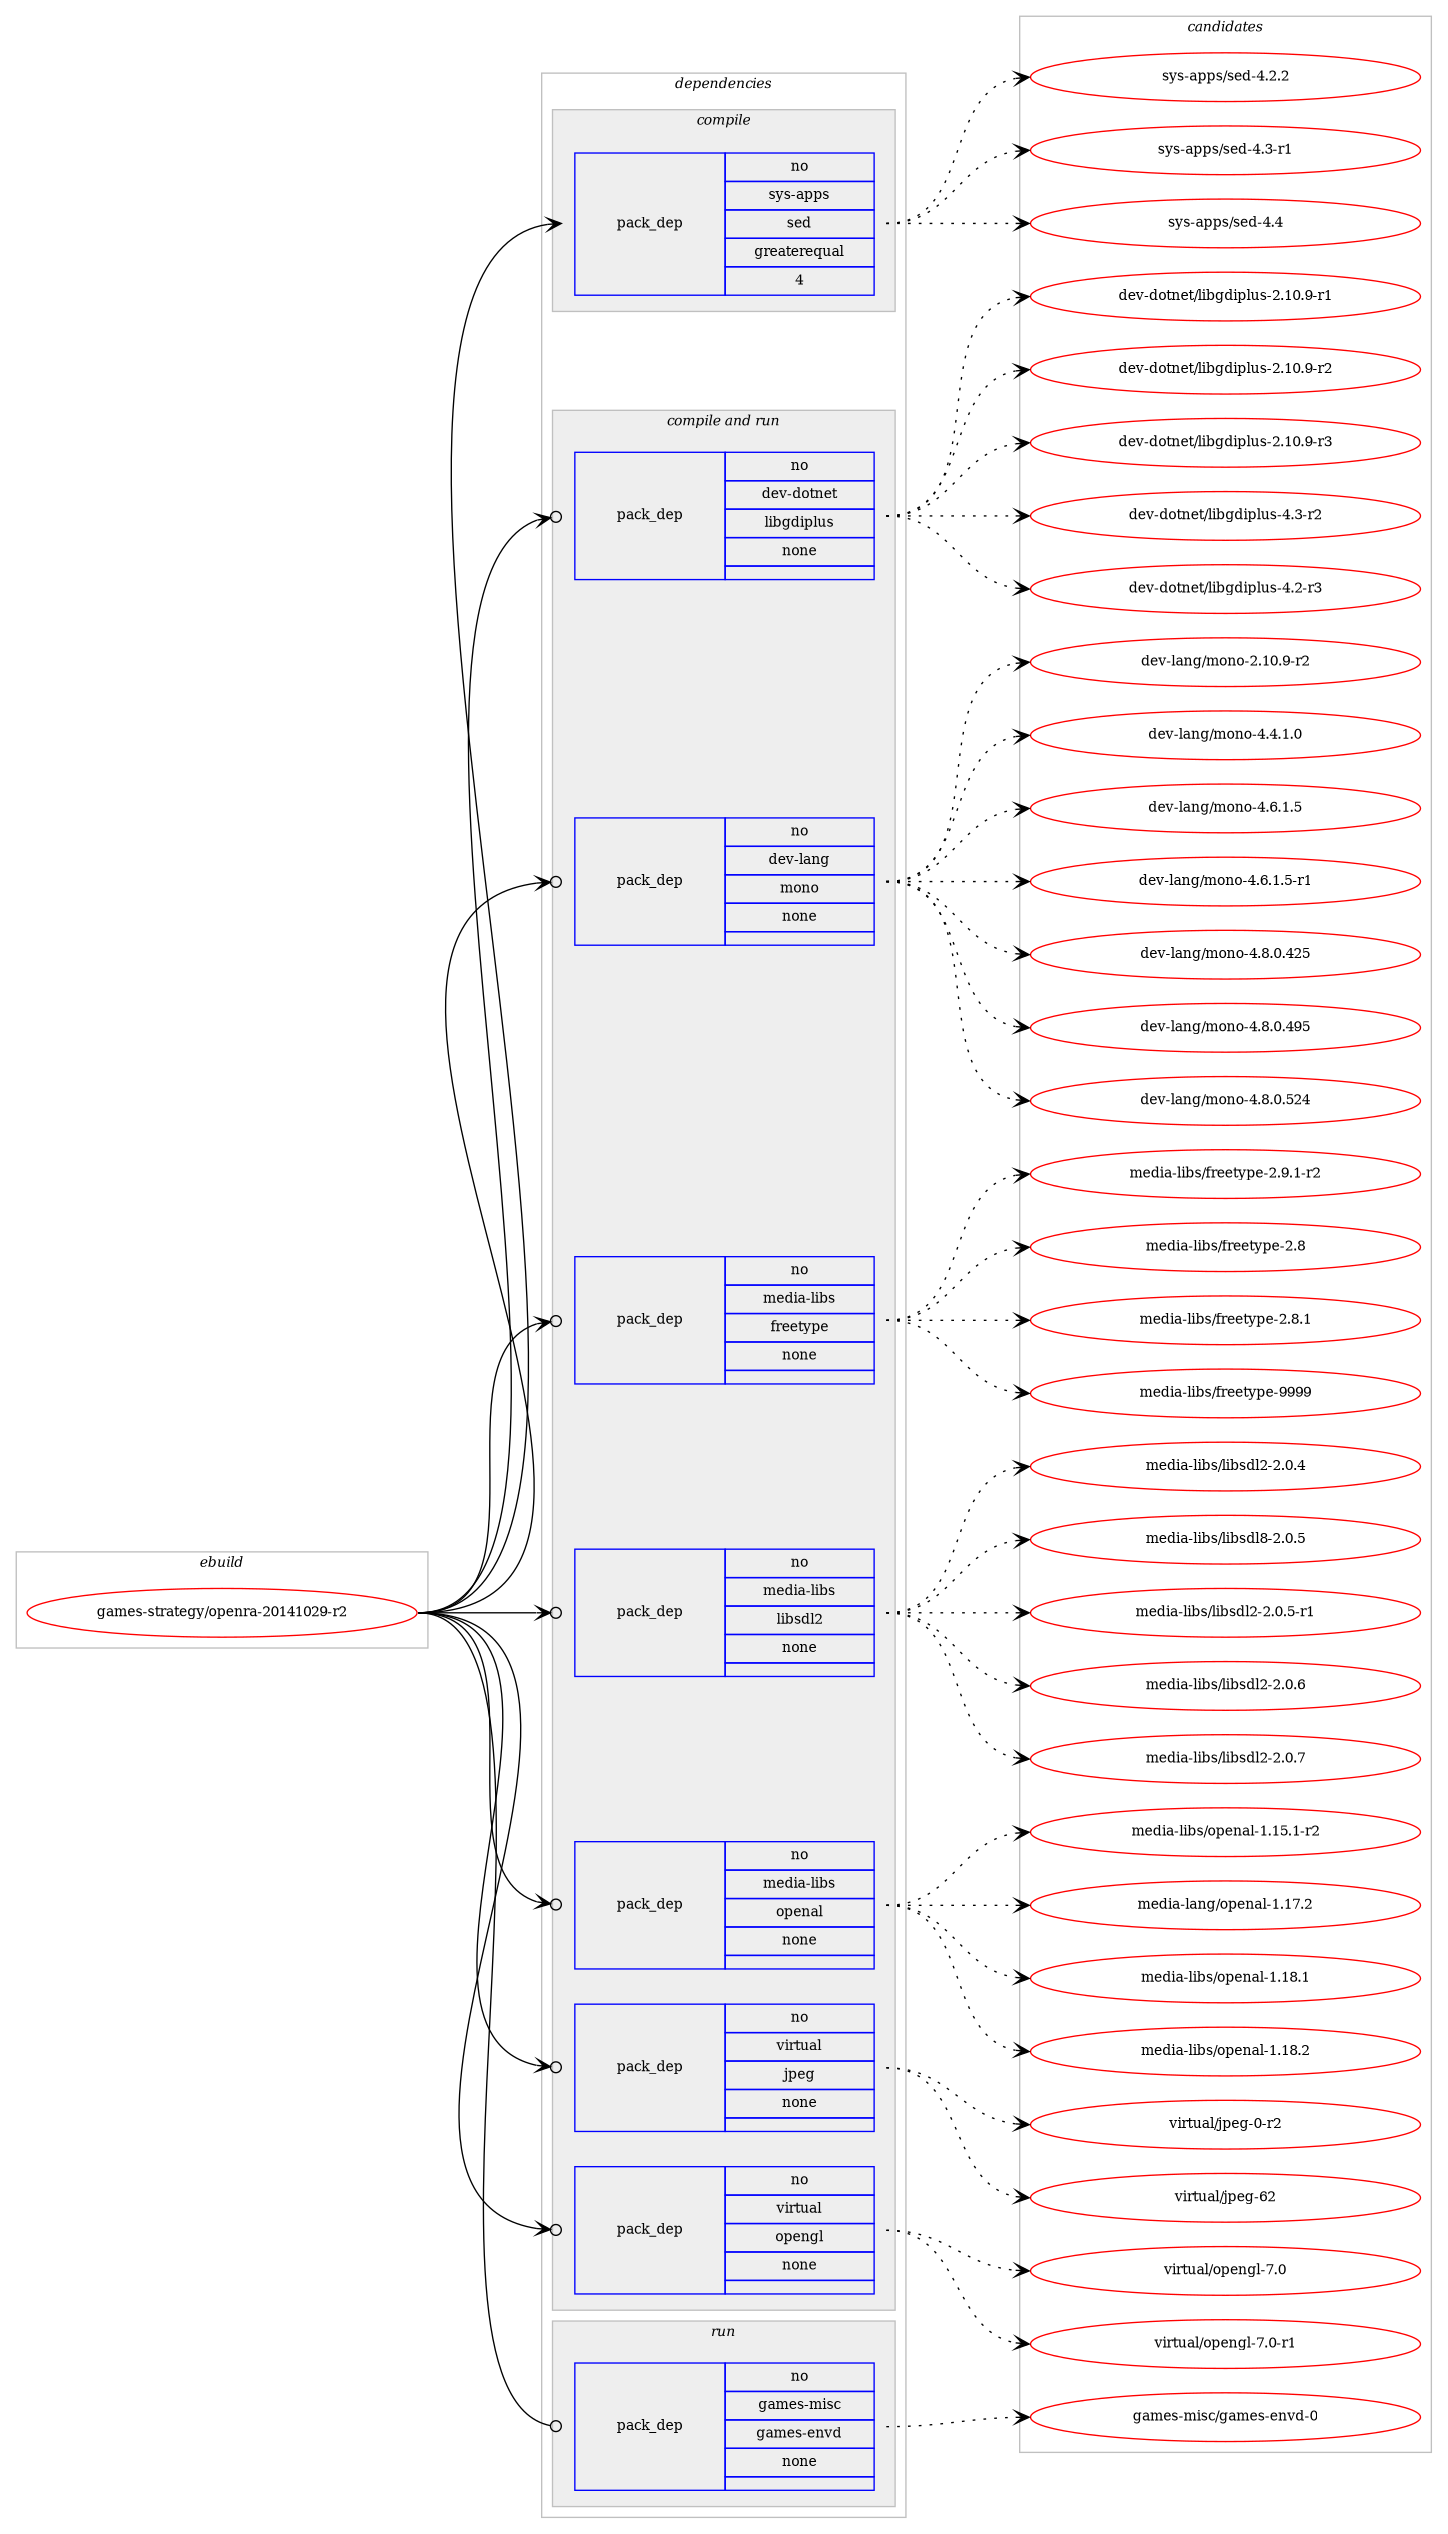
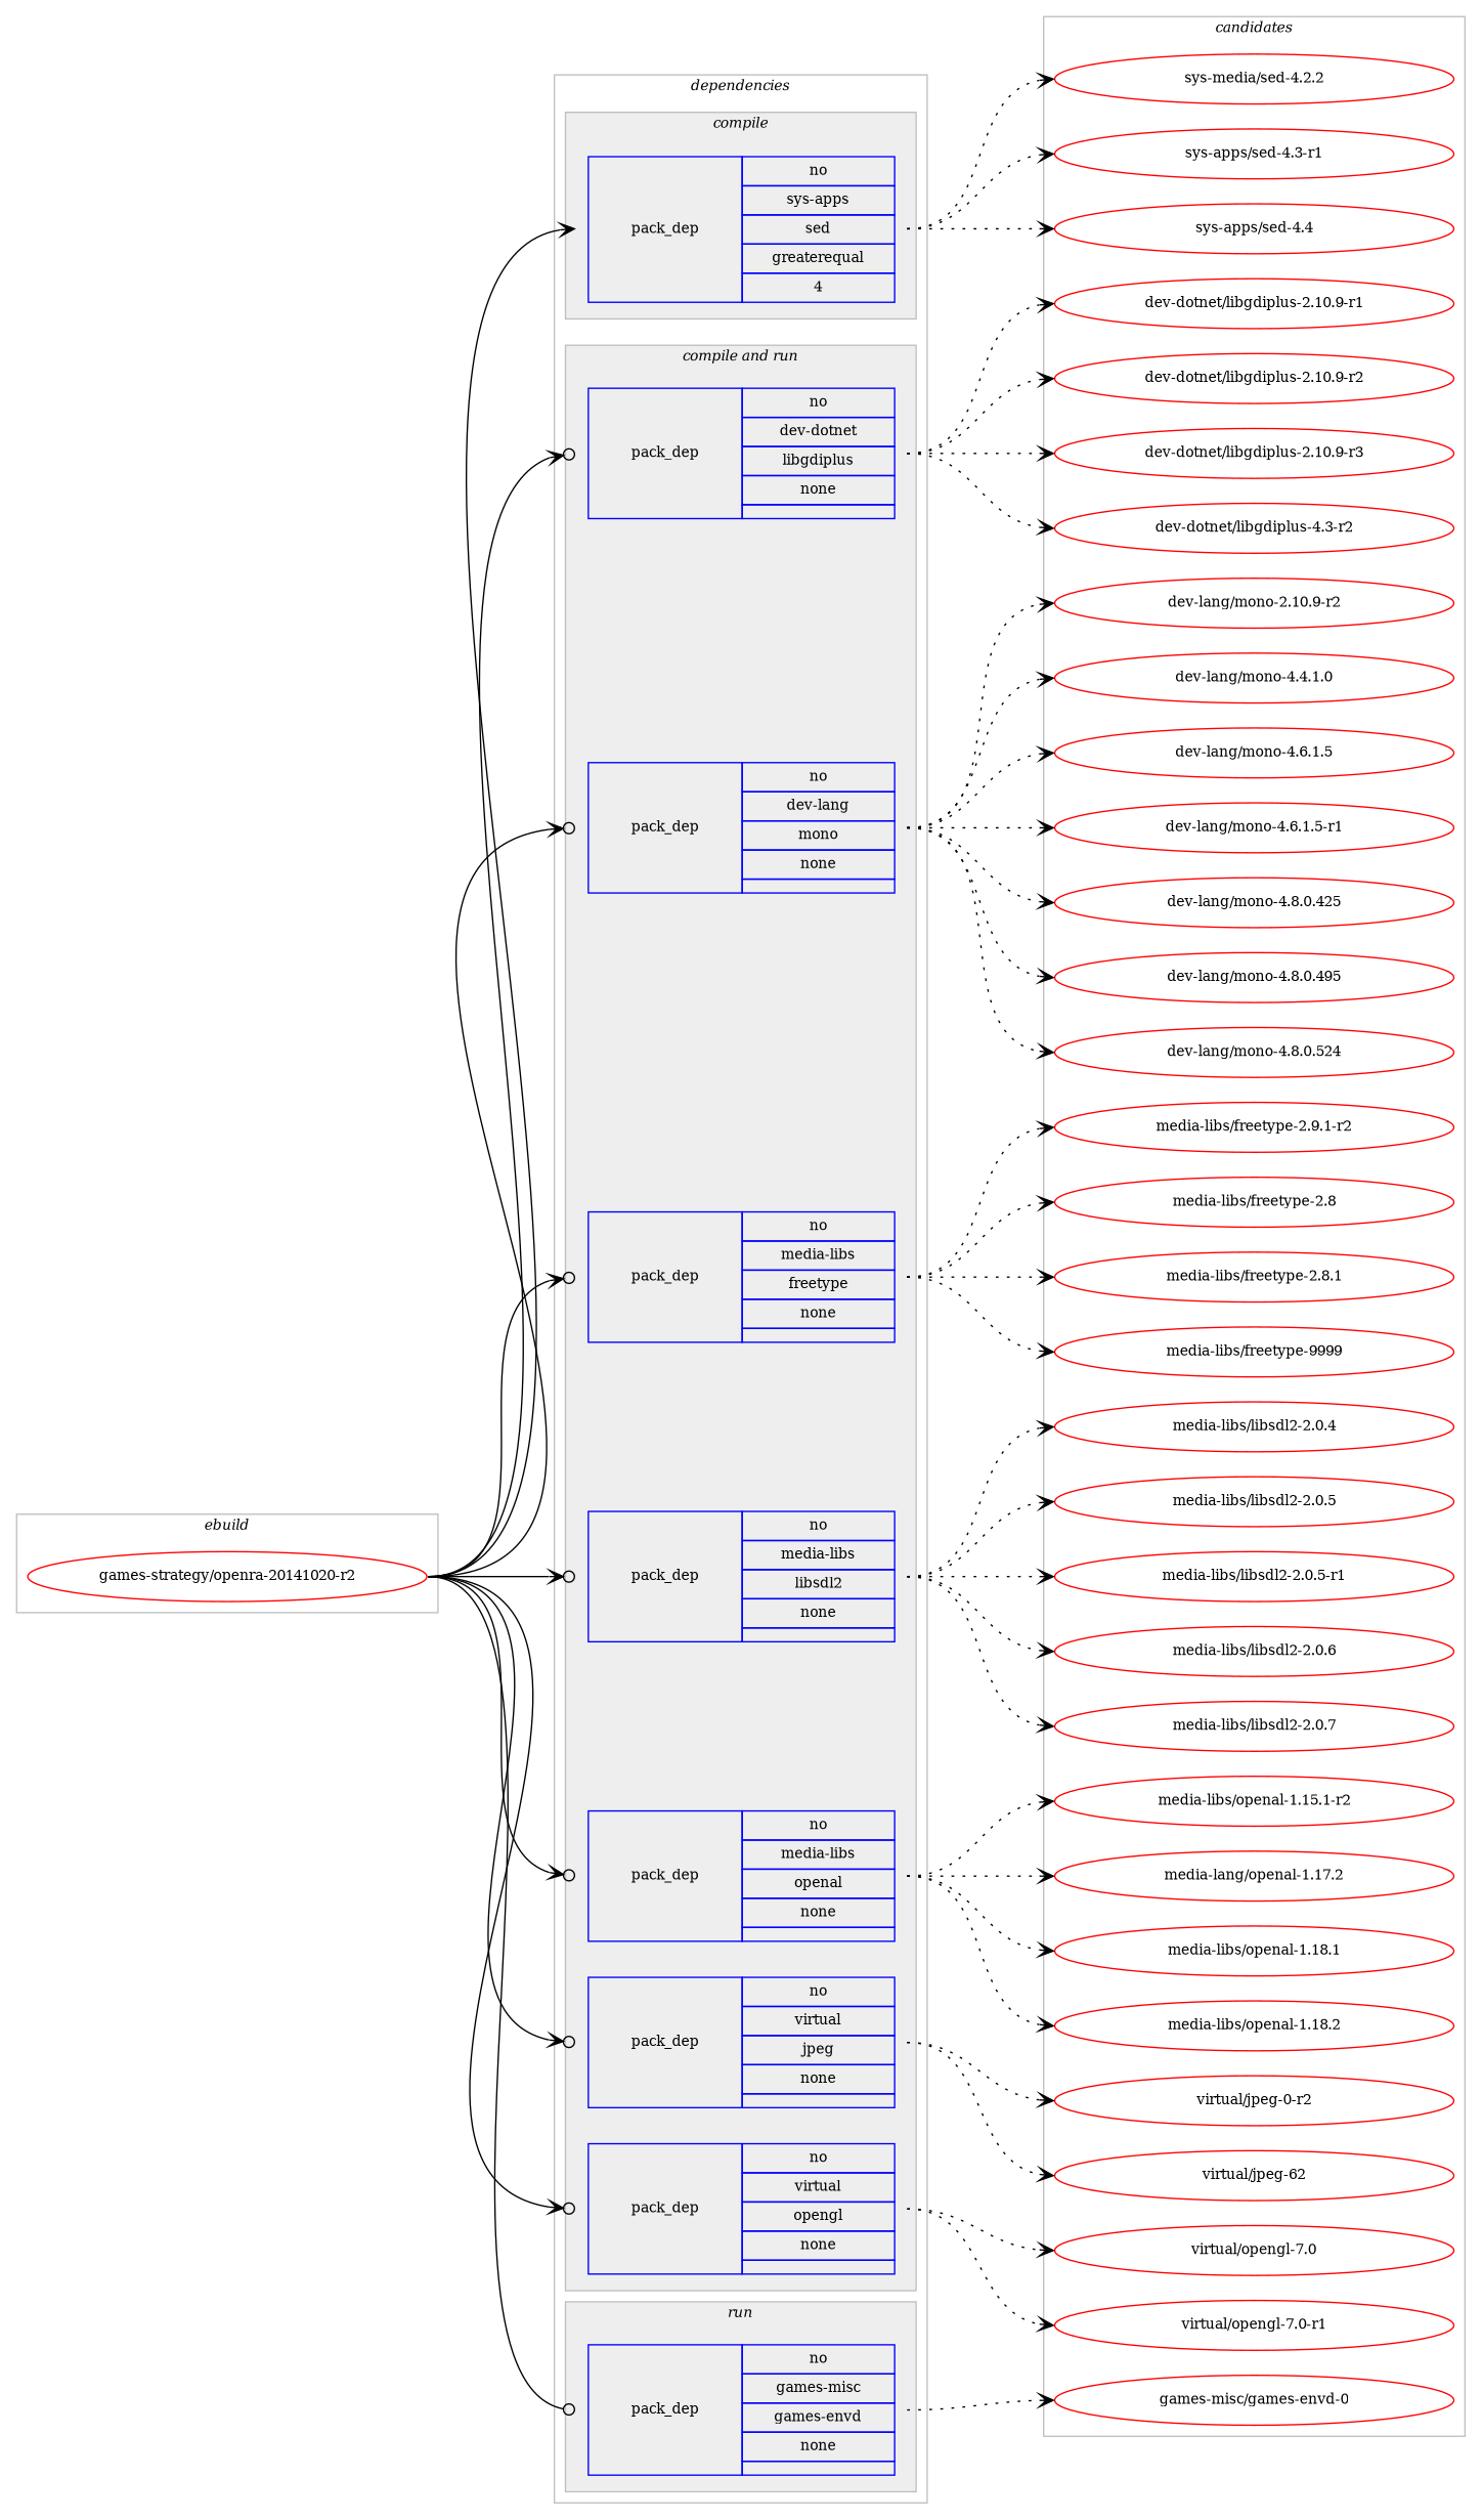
  digraph {
    compound=true
    concentrate=true
    fontname="DejaVu Serif"
    fontsize=10
    newrank=true
    rankdir=LR
    ranksep=1.5
    node [color=red fontname="DejaVu Serif" fontsize=10]
    edge [arrowhead=vee fontname="DejaVu Serif" headport=w style=dotted tailport=e weight=100]
-   n1 [label="games-strategy/openra-20141029-r2" width=4]
+   n1 [label="games-strategy/openra-20141020-r2" width=4]
    n2 [color=blue label=<<TABLE BORDER="0" CELLBORDER="1" CELLSPACING="0" CELLPADDING="4" WIDTH="220"><TR><TD ROWSPAN="6" CELLPADDING="30">pack_dep</TD></TR><TR><TD WIDTH="110">no</TD></TR><TR><TD>sys-apps</TD></TR><TR><TD>sed</TD></TR><TR><TD>greaterequal</TD></TR><TR><TD>4</TD></TR></TABLE>> shape=none]
    n3 [color=blue label=<<TABLE BORDER="0" CELLBORDER="1" CELLSPACING="0" CELLPADDING="4" WIDTH="220"><TR><TD ROWSPAN="6" CELLPADDING="30">pack_dep</TD></TR><TR><TD WIDTH="110">no</TD></TR><TR><TD>dev-dotnet</TD></TR><TR><TD>libgdiplus</TD></TR><TR><TD>none</TD></TR><TR><TD></TD></TR></TABLE>> shape=none]
    n4 [color=blue label=<<TABLE BORDER="0" CELLBORDER="1" CELLSPACING="0" CELLPADDING="4" WIDTH="220"><TR><TD ROWSPAN="6" CELLPADDING="30">pack_dep</TD></TR><TR><TD WIDTH="110">no</TD></TR><TR><TD>dev-lang</TD></TR><TR><TD>mono</TD></TR><TR><TD>none</TD></TR><TR><TD></TD></TR></TABLE>> shape=none]
    n5 [color=blue label=<<TABLE BORDER="0" CELLBORDER="1" CELLSPACING="0" CELLPADDING="4" WIDTH="220"><TR><TD ROWSPAN="6" CELLPADDING="30">pack_dep</TD></TR><TR><TD WIDTH="110">no</TD></TR><TR><TD>media-libs</TD></TR><TR><TD>freetype</TD></TR><TR><TD>none</TD></TR><TR><TD></TD></TR></TABLE>> shape=none]
    n6 [color=blue label=<<TABLE BORDER="0" CELLBORDER="1" CELLSPACING="0" CELLPADDING="4" WIDTH="220"><TR><TD ROWSPAN="6" CELLPADDING="30">pack_dep</TD></TR><TR><TD WIDTH="110">no</TD></TR><TR><TD>media-libs</TD></TR><TR><TD>libsdl2</TD></TR><TR><TD>none</TD></TR><TR><TD></TD></TR></TABLE>> shape=none]
    n7 [color=blue label=<<TABLE BORDER="0" CELLBORDER="1" CELLSPACING="0" CELLPADDING="4" WIDTH="220"><TR><TD ROWSPAN="6" CELLPADDING="30">pack_dep</TD></TR><TR><TD WIDTH="110">no</TD></TR><TR><TD>media-libs</TD></TR><TR><TD>openal</TD></TR><TR><TD>none</TD></TR><TR><TD></TD></TR></TABLE>> shape=none]
    n8 [color=blue label=<<TABLE BORDER="0" CELLBORDER="1" CELLSPACING="0" CELLPADDING="4" WIDTH="220"><TR><TD ROWSPAN="6" CELLPADDING="30">pack_dep</TD></TR><TR><TD WIDTH="110">no</TD></TR><TR><TD>virtual</TD></TR><TR><TD>jpeg</TD></TR><TR><TD>none</TD></TR><TR><TD></TD></TR></TABLE>> shape=none]
    n9 [color=blue label=<<TABLE BORDER="0" CELLBORDER="1" CELLSPACING="0" CELLPADDING="4" WIDTH="220"><TR><TD ROWSPAN="6" CELLPADDING="30">pack_dep</TD></TR><TR><TD WIDTH="110">no</TD></TR><TR><TD>virtual</TD></TR><TR><TD>opengl</TD></TR><TR><TD>none</TD></TR><TR><TD></TD></TR></TABLE>> shape=none]
    n10 [color=blue label=<<TABLE BORDER="0" CELLBORDER="1" CELLSPACING="0" CELLPADDING="4" WIDTH="220"><TR><TD ROWSPAN="6" CELLPADDING="30">pack_dep</TD></TR><TR><TD WIDTH="110">no</TD></TR><TR><TD>games-misc</TD></TR><TR><TD>games-envd</TD></TR><TR><TD>none</TD></TR><TR><TD></TD></TR></TABLE>> shape=none]
-   n11 [label="sys-apps/sed-4.2.2" width=4]
+   n11 [label="sys-media/sed-4.2.2" width=4]
    n12 [label="sys-apps/sed-4.3-r1" width=4]
    n13 [label="sys-apps/sed-4.4" width=4]
    n14 [label="dev-dotnet/libgdiplus-2.10.9-r1" width=4]
    n15 [label="dev-dotnet/libgdiplus-2.10.9-r2" width=4]
    n16 [label="dev-dotnet/libgdiplus-2.10.9-r3" width=4]
    n17 [label="dev-dotnet/libgdiplus-4.3-r2" width=4]
-   n18 [label="dev-dotnet/libgdiplus-4.2-r3" width=4]
    n19 [label="dev-lang/mono-2.10.9-r2" width=4]
    n20 [label="dev-lang/mono-4.4.1.0" width=4]
    n21 [label="dev-lang/mono-4.6.1.5" width=4]
    n22 [label="dev-lang/mono-4.6.1.5-r1" width=4]
    n23 [label="dev-lang/mono-4.8.0.425" width=4]
    n24 [label="dev-lang/mono-4.8.0.495" width=4]
    n25 [label="dev-lang/mono-4.8.0.524" width=4]
    n26 [label="media-libs/freetype-2.9.1-r2" width=4]
    n27 [label="media-libs/freetype-2.8" width=4]
    n28 [label="media-libs/freetype-2.8.1" width=4]
    n29 [label="media-libs/freetype-9999" width=4]
    n30 [label="media-libs/libsdl2-2.0.4" width=4]
-   n31 [label="media-libs/libsdl8-2.0.5" width=4]
+   n31 [label="media-libs/libsdl2-2.0.5" width=4]
    n32 [label="media-libs/libsdl2-2.0.5-r1" width=4]
    n33 [label="media-libs/libsdl2-2.0.6" width=4]
    n34 [label="media-libs/libsdl2-2.0.7" width=4]
    n35 [label="media-libs/openal-1.15.1-r2" width=4]
    n36 [label="media-lang/openal-1.17.2" width=4]
    n37 [label="media-libs/openal-1.18.1" width=4]
    n38 [label="media-libs/openal-1.18.2" width=4]
    n39 [label="virtual/jpeg-0-r2" width=4]
    n40 [label="virtual/jpeg-62" width=4]
    n41 [label="virtual/opengl-7.0" width=4]
    n42 [label="virtual/opengl-7.0-r1" width=4]
    n43 [label="games-misc/games-envd-0" width=4]
    subgraph cluster_1 {
      color=gray
      label=<<i>ebuild</i>>
      rank=same
      n1
    }
    subgraph cluster_2 {
      color=gray
      label=<<i>dependencies</i>>
      subgraph cluster_3 {
        color=gray
        fillcolor="#eeeeee"
        label=<<i>compile</i>>
        style=filled
        subgraph sub_4 {
          color=gray
          fillcolor="#eeeeee"
          label=<<i>compile</i>>
          style=filled
          n2
        }
      }
      subgraph cluster_5 {
        color=gray
        fillcolor="#eeeeee"
        label=<<i>compile and run</i>>
        style=filled
        subgraph sub_6 {
          color=gray
          fillcolor="#eeeeee"
          label=<<i>compile and run</i>>
          style=filled
          n3
        }
        subgraph sub_7 {
          color=gray
          fillcolor="#eeeeee"
          label=<<i>compile and run</i>>
          style=filled
          n4
        }
        subgraph sub_8 {
          color=gray
          fillcolor="#eeeeee"
          label=<<i>compile and run</i>>
          style=filled
          n5
        }
        subgraph sub_9 {
          color=gray
          fillcolor="#eeeeee"
          label=<<i>compile and run</i>>
          style=filled
          n6
        }
        subgraph sub_10 {
          color=gray
          fillcolor="#eeeeee"
          label=<<i>compile and run</i>>
          style=filled
          n7
        }
        subgraph sub_11 {
          color=gray
          fillcolor="#eeeeee"
          label=<<i>compile and run</i>>
          style=filled
          n8
        }
        subgraph sub_12 {
          color=gray
          fillcolor="#eeeeee"
          label=<<i>compile and run</i>>
          style=filled
          n9
        }
      }
      subgraph cluster_13 {
        color=gray
        fillcolor="#eeeeee"
        label=<<i>run</i>>
        style=filled
        subgraph sub_14 {
          color=gray
          fillcolor="#eeeeee"
          label=<<i>run</i>>
          style=filled
          n10
        }
      }
    }
    subgraph cluster_15 {
      color=gray
      label=<<i>candidates</i>>
      rank=same
      subgraph sub_16 {
        color=black
        label=<<i>candidates</i>>
        nodesep=1
        rank=same
        n11
        n12
        n13
      }
      subgraph sub_17 {
        color=black
        label=<<i>candidates</i>>
        nodesep=1
        rank=same
        n14
        n15
        n16
        n17
-       n18
      }
      subgraph sub_18 {
        color=black
        label=<<i>candidates</i>>
        nodesep=1
        rank=same
        n19
        n20
        n21
        n22
        n23
        n24
        n25
      }
      subgraph sub_19 {
        color=black
        label=<<i>candidates</i>>
        nodesep=1
        rank=same
        n26
        n27
        n28
        n29
      }
      subgraph sub_20 {
        color=black
        label=<<i>candidates</i>>
        nodesep=1
        rank=same
        n30
        n31
        n32
        n33
        n34
      }
      subgraph sub_21 {
        color=black
        label=<<i>candidates</i>>
        nodesep=1
        rank=same
        n35
        n36
        n37
        n38
      }
      subgraph sub_22 {
        color=black
        label=<<i>candidates</i>>
        nodesep=1
        rank=same
        n39
        n40
      }
      subgraph sub_23 {
        color=black
        label=<<i>candidates</i>>
        nodesep=1
        rank=same
        n41
        n42
      }
      subgraph sub_24 {
        color=black
        label=<<i>candidates</i>>
        nodesep=1
        rank=same
        n43
      }
    }
    n1 -> n2 [style=solid weight=20]
    n1 -> n3 [arrowhead=odotvee style=solid weight=20]
    n1 -> n4 [arrowhead=odotvee style=solid weight=20]
    n1 -> n5 [arrowhead=odotvee style=solid weight=20]
    n1 -> n6 [arrowhead=odotvee style=solid weight=20]
    n1 -> n7 [arrowhead=odotvee style=solid weight=20]
    n1 -> n8 [arrowhead=odotvee style=solid weight=20]
    n1 -> n9 [arrowhead=odotvee style=solid weight=20]
    n1 -> n10 [arrowhead=odot style=solid weight=20]
    n2 -> n11
    n2 -> n12
    n2 -> n13
    n3 -> n14
    n3 -> n15
    n3 -> n16
    n3 -> n17
-   n3 -> n18
    n4 -> n19
    n4 -> n20
    n4 -> n21
    n4 -> n22
    n4 -> n23
    n4 -> n24
    n4 -> n25
    n5 -> n26
    n5 -> n27
    n5 -> n28
    n5 -> n29
    n6 -> n30
    n6 -> n31
    n6 -> n32
    n6 -> n33
    n6 -> n34
    n7 -> n35
    n7 -> n36
    n7 -> n37
    n7 -> n38
    n8 -> n39
    n8 -> n40
    n9 -> n41
    n9 -> n42
    n10 -> n43
  }
